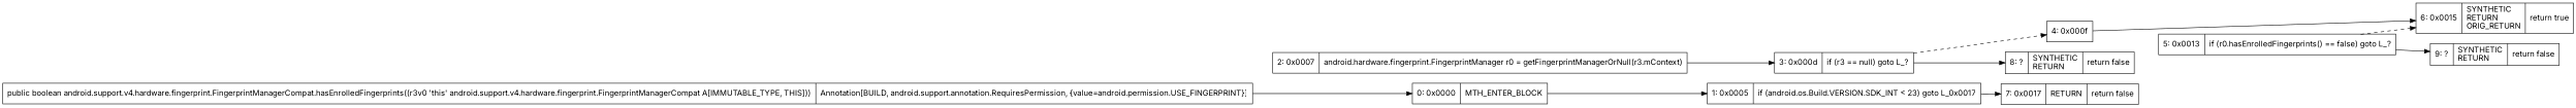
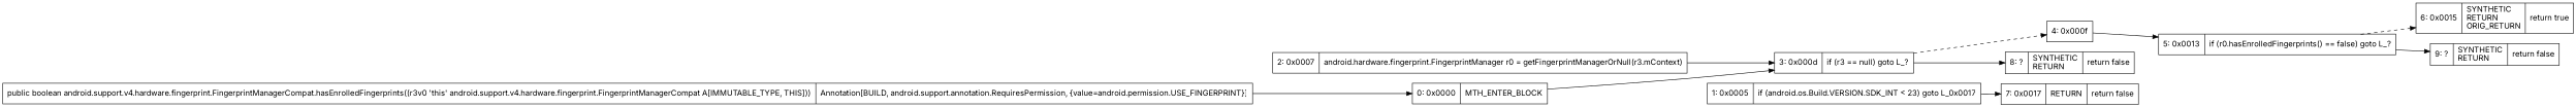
  digraph {
    fontname=Inter
    rankdir=LR
    node [fontname=Inter shape=record]
    edge [fontname=Inter]
    n1 [label="{0\:\ 0x0000|MTH_ENTER_BLOCK\l}"]
    n2 [label="{1\:\ 0x0005|if (android.os.Build.VERSION.SDK_INT \< 23) goto L_0x0017\l}"]
    n3 [label="{7\:\ 0x0017|RETURN\l|return false\l}"]
    n4 [label="{2\:\ 0x0007|android.hardware.fingerprint.FingerprintManager r0 = getFingerprintManagerOrNull(r3.mContext)\l}"]
    n5 [label="{3\:\ 0x000d|if (r3 == null) goto L_?\l}"]
    n6 [label="{4\:\ 0x000f}"]
    n7 [label="{8\:\ ?|SYNTHETIC\lRETURN\l|return false\l}"]
    n8 [label="{5\:\ 0x0013|if (r0.hasEnrolledFingerprints() == false) goto L_?\l}"]
    n9 [label="{6\:\ 0x0015|SYNTHETIC\lRETURN\lORIG_RETURN\l|return true\l}"]
    n10 [label="{9\:\ ?|SYNTHETIC\lRETURN\l|return false\l}"]
    n11 [label="{public boolean android.support.v4.hardware.fingerprint.FingerprintManagerCompat.hasEnrolledFingerprints((r3v0 'this' android.support.v4.hardware.fingerprint.FingerprintManagerCompat A[IMMUTABLE_TYPE, THIS]))  | Annotation[BUILD, android.support.annotation.RequiresPermission, \{value=android.permission.USE_FINGERPRINT\}]\l}"]
-   n1 -> n2
+   n1 -> n5
    n2 -> n3
    n4 -> n5
    n5 -> n6 [style=dashed]
    n5 -> n7
-   n6 -> n9
+   n6 -> n8
    n8 -> n9 [style=dashed]
    n8 -> n10
    n11 -> n1
  }
